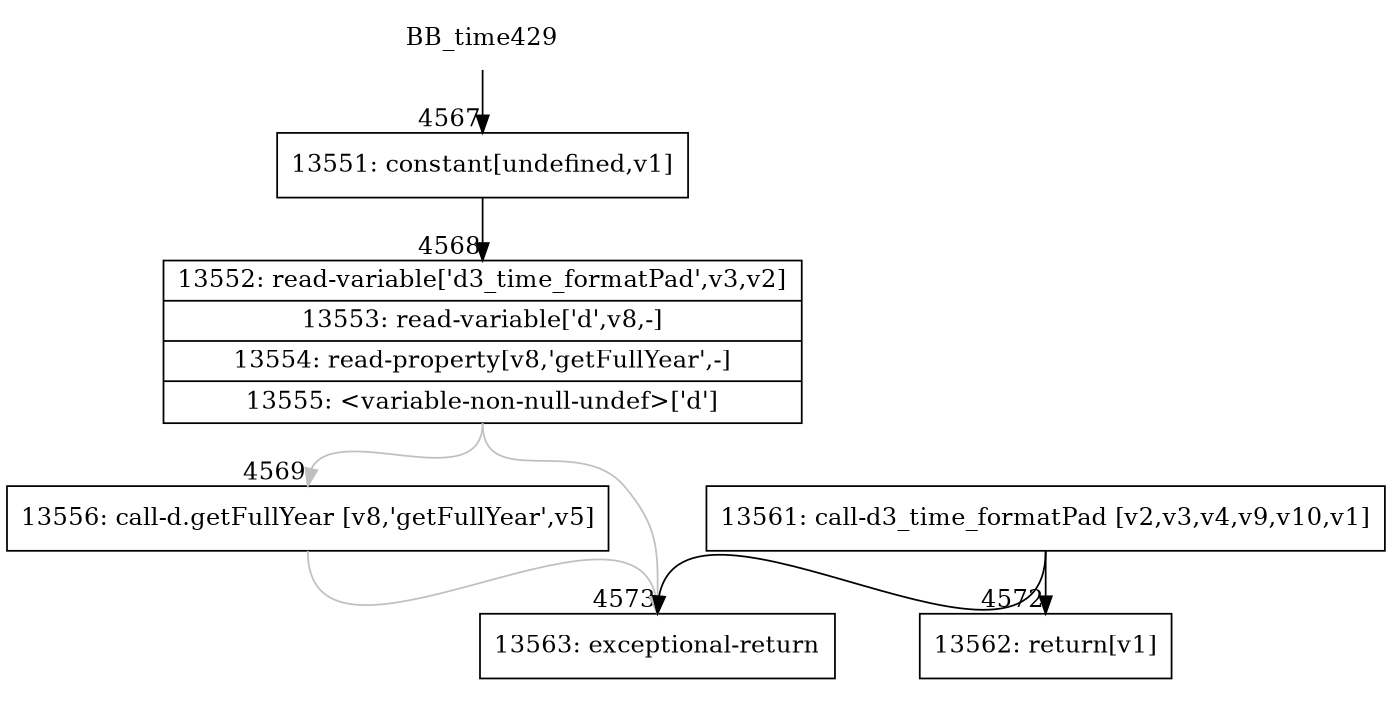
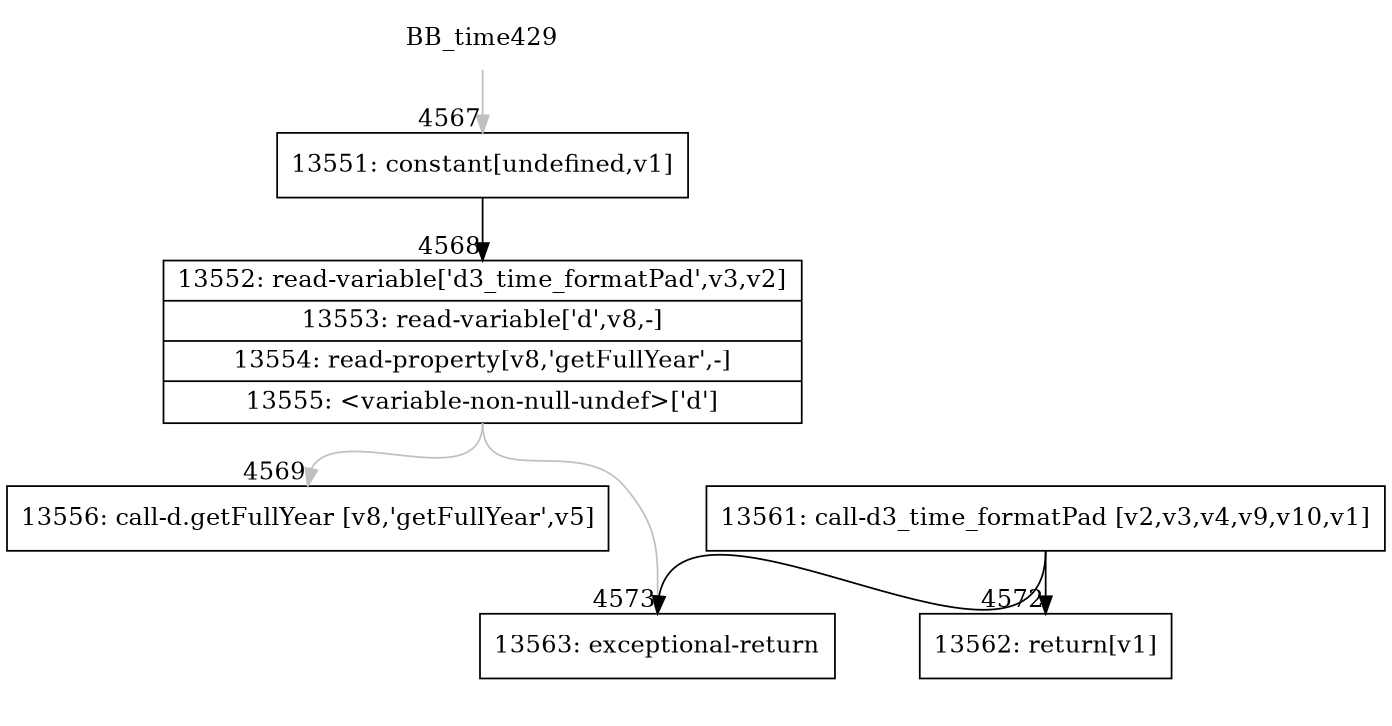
  digraph {
    rankdir=TD
    node [shape=record]
    edge [headport=n tailport=s]
    n1 [label=BB_time429 shape=none]
    n2 [label="{13551: constant[undefined,v1]}"]
    n3 [label="{13552: read-variable['d3_time_formatPad',v3,v2]|13553: read-variable['d',v8,-]|13554: read-property[v8,'getFullYear',-]|13555: \<variable-non-null-undef\>['d']}"]
    n4 [label="{13556: call-d.getFullYear [v8,'getFullYear',v5]}"]
    n5 [label="{13563: exceptional-return}"]
    n6 [label="{13561: call-d3_time_formatPad [v2,v3,v4,v9,v10,v1]}"]
    n7 [label="{13562: return[v1]}"]
-   n1 -> n2 [headlabel="    4567"]
+   n1 -> n2 [headlabel="    4567" color=gray]
    n2 -> n3 [headlabel="      4568"]
    n3 -> n4 [color=gray headlabel="      4569"]
    n3 -> n5 [color=gray headlabel="      4573"]
-   n4 -> n5 [color=gray]
    n6 -> n5 [color=black]
    n6 -> n7 [headlabel="      4572"]
  }
